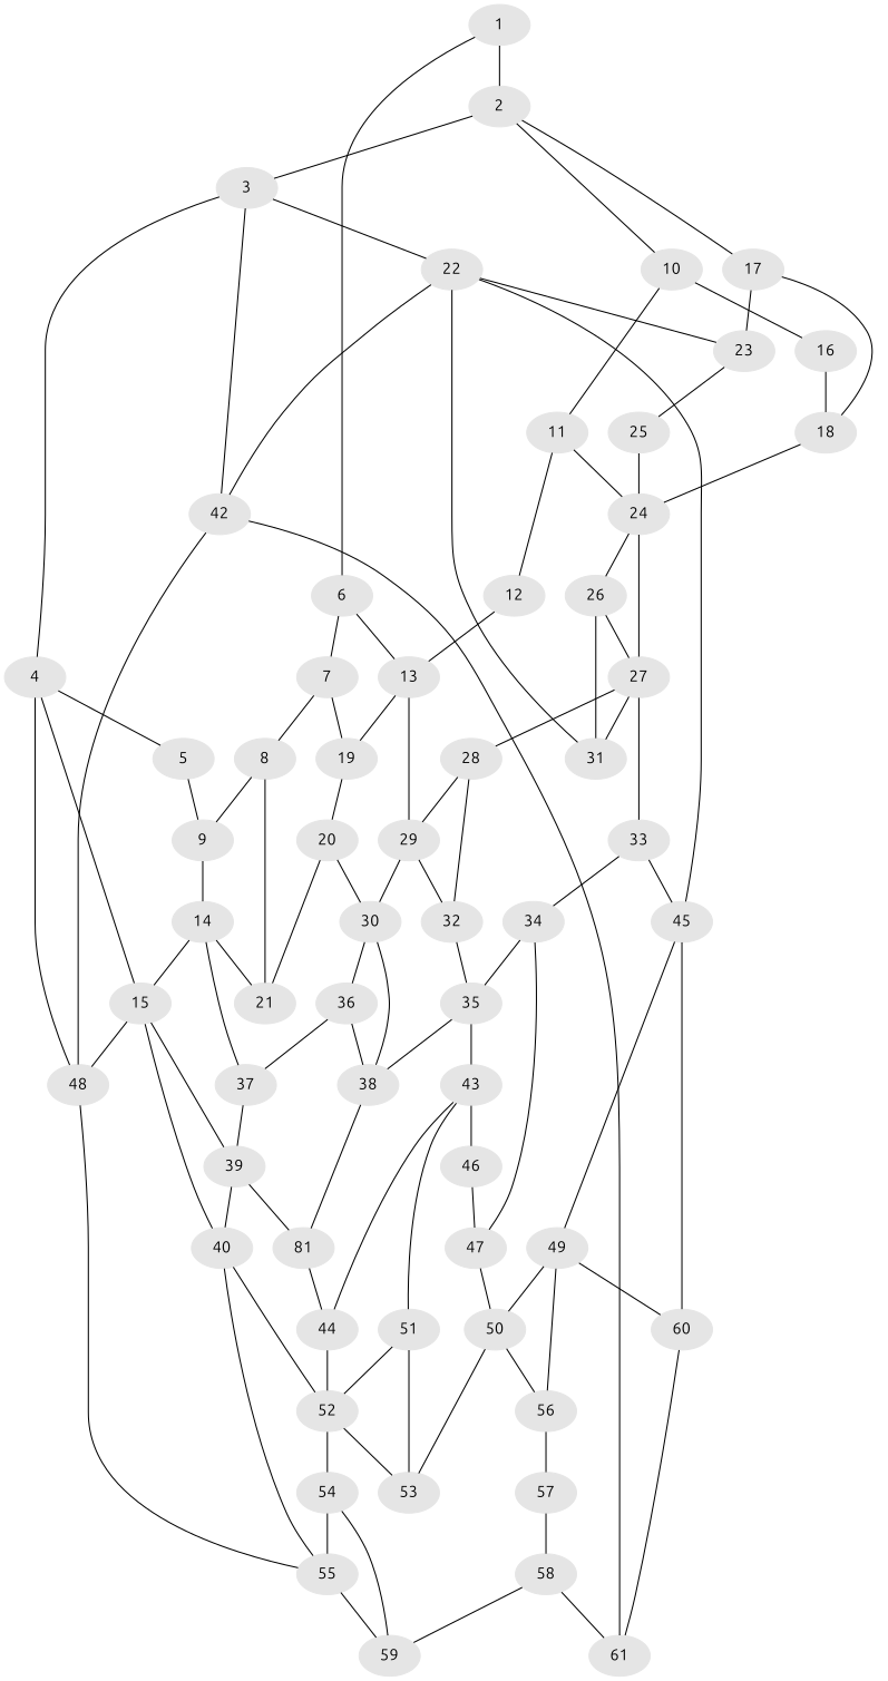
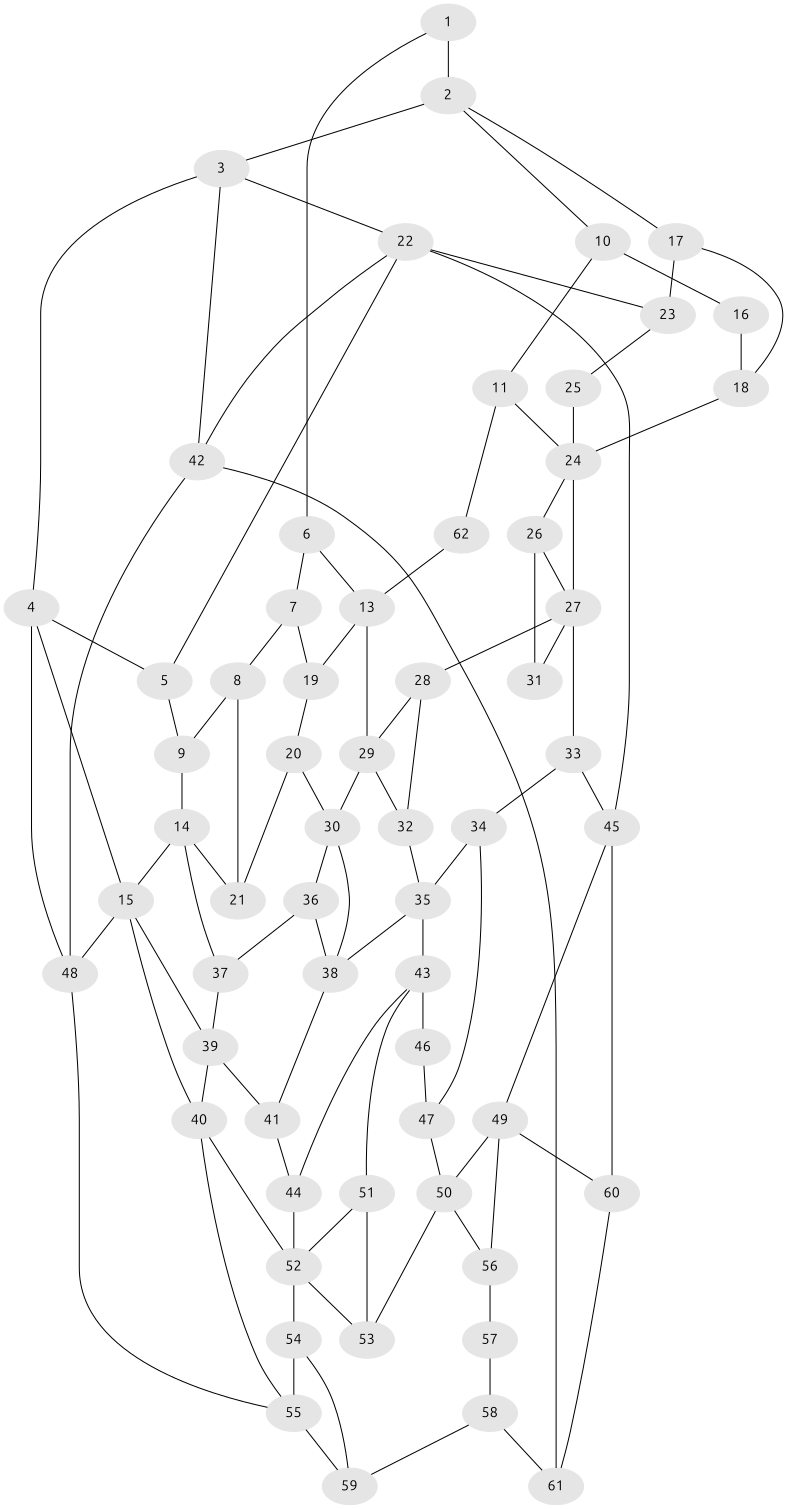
  graph {
    fontname=Ubuntu
    node [color=gray90 fontname=Ubuntu style=filled]
    edge [fontname=Ubuntu weight=1.0]
    1
    2
    6
    3
    10
    17
    7
    13
    4
    22
    42
    11
    16
    18
    23
    5
    15
    48
    31
    45
    61
    9
    39
    40
    55
    14
    8
    19
    29
    21
    20
    37
-   12
+   12 [label=62]
    24
    26
    27
    30
    32
-   41 [label=81]
+   41
    52
    25
    36
    38
    49
    60
    28
    33
    34
    35
    43
    47
    50
    44
    46
    51
    53
    54
    59
    56
    57
    58
    1 -- 2 [weight=2.0]
    1 -- 6
    2 -- 3
    2 -- 10
    2 -- 17
    6 -- 7
    6 -- 13
    3 -- 4
    3 -- 22
    3 -- 42
    10 -- 11
    10 -- 16
    17 -- 18
    17 -- 23
    7 -- 8
    7 -- 19
    13 -- 19
    13 -- 29 [weight=2.0]
    4 -- 5
    4 -- 15
    4 -- 48
    22 -- 42
    22 -- 23
-   22 -- 31
+   22 -- 5
    22 -- 45 [weight=2.0]
    42 -- 48
    42 -- 61
    11 -- 12
    11 -- 24
    16 -- 18
    18 -- 24
    23 -- 25
    5 -- 9
    15 -- 48
    15 -- 39
    15 -- 40
    48 -- 55
    45 -- 49
    45 -- 60
    9 -- 14
    39 -- 40 [weight=2.0]
    39 -- 41 [weight=2.0]
    40 -- 55
    40 -- 52
    55 -- 59
    14 -- 15 [weight=2.0]
    14 -- 21
    14 -- 37
    8 -- 9 [weight=4.0]
    8 -- 21
    19 -- 20
    29 -- 30 [weight=2.0]
    29 -- 32
    20 -- 21
    20 -- 30
    37 -- 39
    12 -- 13 [weight=2.0]
    24 -- 26 [weight=2.0]
    24 -- 27
    26 -- 31
    26 -- 27
    27 -- 31
    27 -- 28
    27 -- 33
    30 -- 36
    30 -- 38
    32 -- 35
    41 -- 44
    52 -- 53
    52 -- 54 [weight=2.0]
    25 -- 24 [weight=2.0]
    36 -- 37
    36 -- 38
    38 -- 41
    49 -- 60
    49 -- 50
    49 -- 56 [weight=2.0]
    60 -- 61
    28 -- 29
    28 -- 32
    33 -- 45
    33 -- 34
    34 -- 35
    34 -- 47
    35 -- 38
    35 -- 43 [weight=2.0]
    43 -- 44
    43 -- 46 [weight=2.0]
    43 -- 51
    47 -- 50
    50 -- 53
    50 -- 56 [weight=2.0]
    44 -- 52
    46 -- 47
    51 -- 52
    51 -- 53
    54 -- 55 [weight=3.0]
    54 -- 59
    56 -- 57 [weight=2.0]
    57 -- 58
    58 -- 61
    58 -- 59
  }
